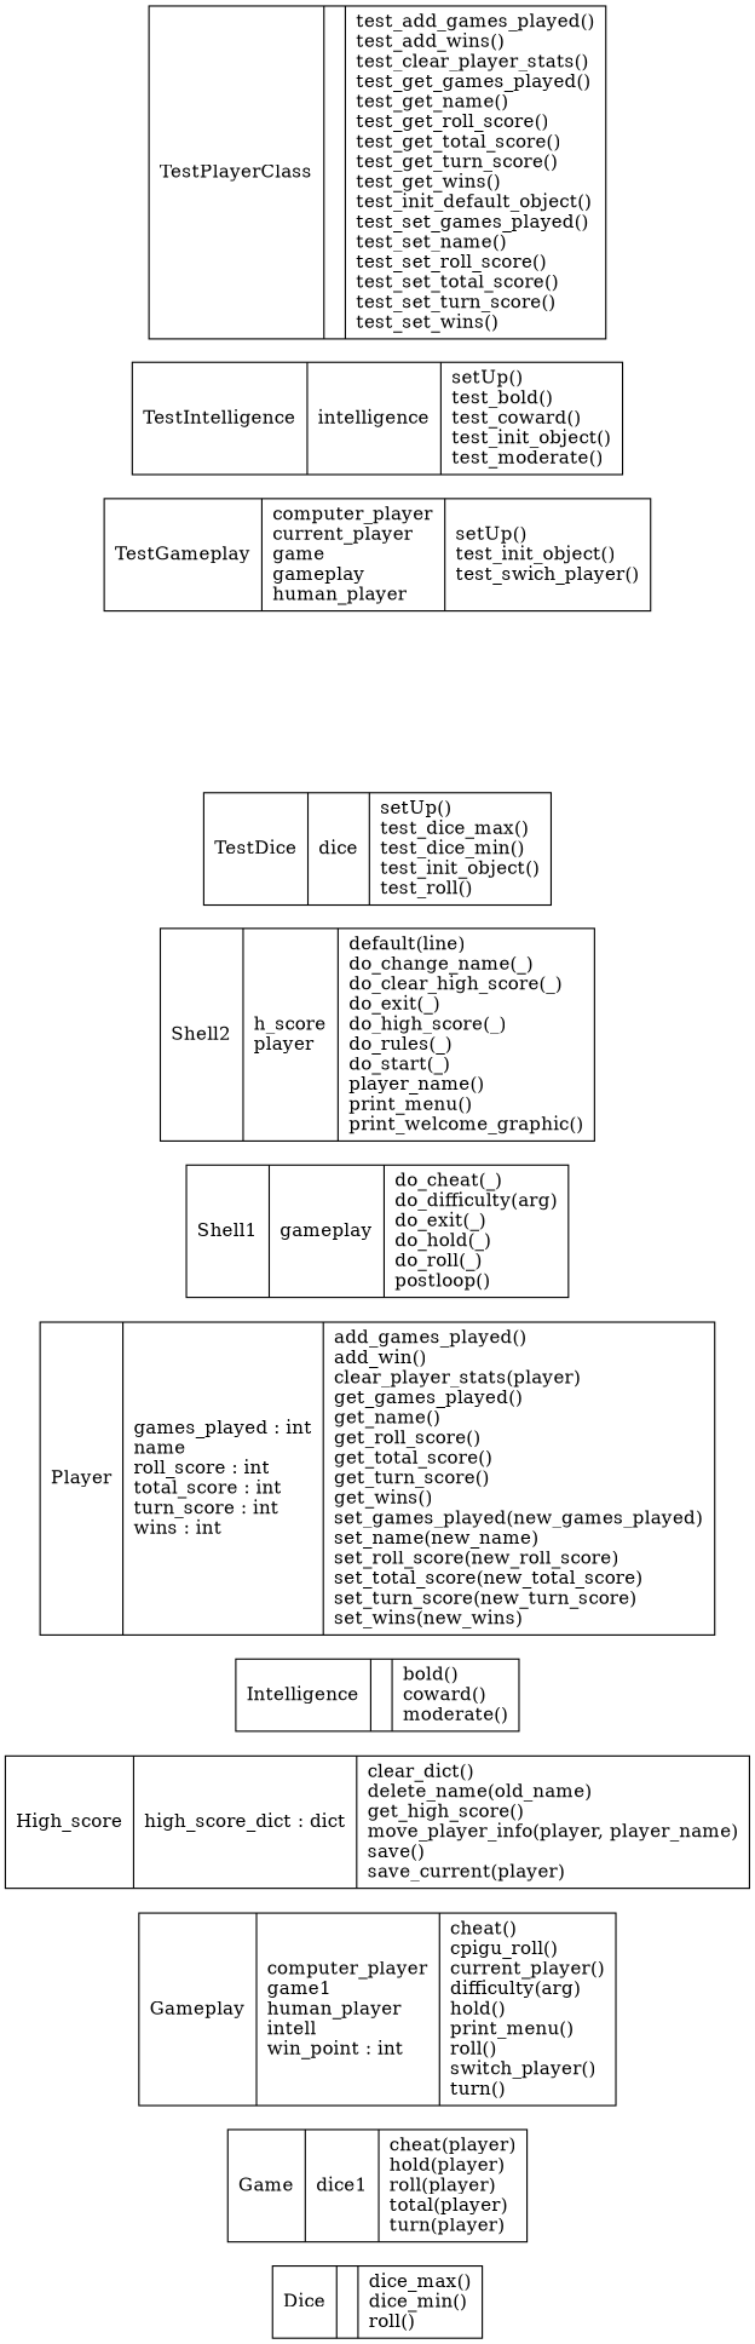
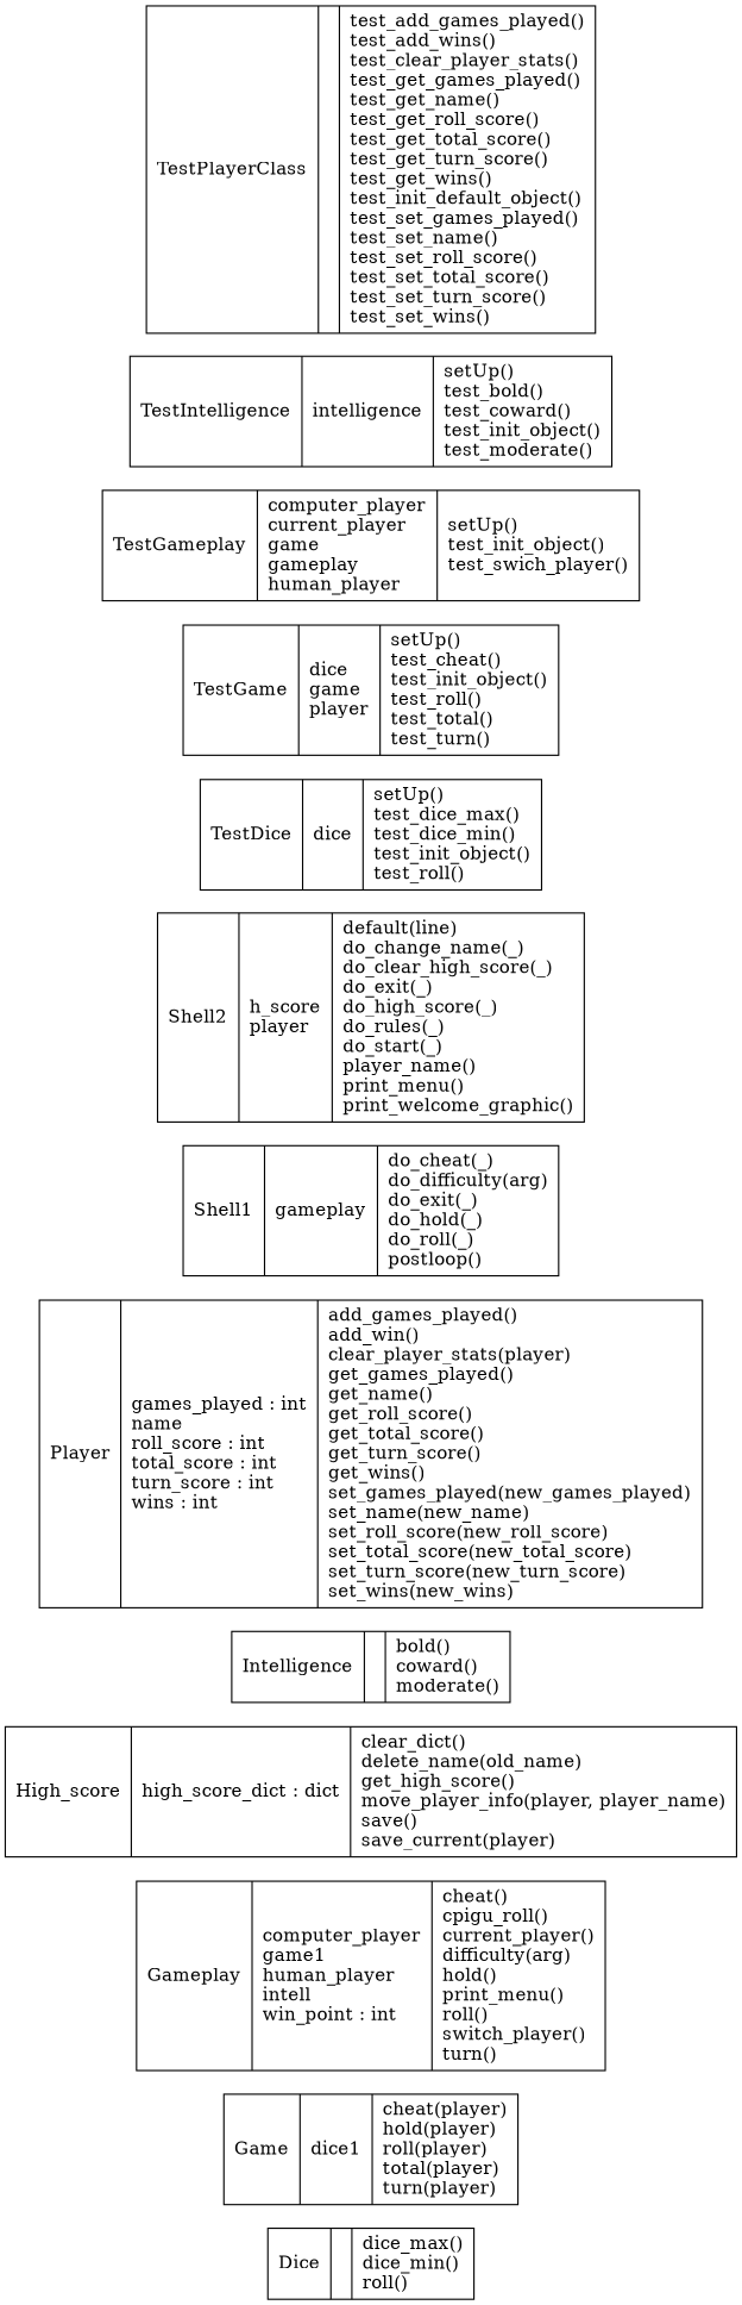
  digraph {
    rankdir=LR
    node [color=black fontcolor=black shape=record style=solid]
    n1 [label=<{Dice|<br ALIGN="LEFT"/>|dice_max()<br ALIGN="LEFT"/>dice_min()<br ALIGN="LEFT"/>roll()<br ALIGN="LEFT"/>}>]
    n2 [label=<{Game|dice1<br ALIGN="LEFT"/>|cheat(player)<br ALIGN="LEFT"/>hold(player)<br ALIGN="LEFT"/>roll(player)<br ALIGN="LEFT"/>total(player)<br ALIGN="LEFT"/>turn(player)<br ALIGN="LEFT"/>}>]
    n3 [label=<{Gameplay|computer_player<br ALIGN="LEFT"/>game1<br ALIGN="LEFT"/>human_player<br ALIGN="LEFT"/>intell<br ALIGN="LEFT"/>win_point : int<br ALIGN="LEFT"/>|cheat()<br ALIGN="LEFT"/>cpigu_roll()<br ALIGN="LEFT"/>current_player()<br ALIGN="LEFT"/>difficulty(arg)<br ALIGN="LEFT"/>hold()<br ALIGN="LEFT"/>print_menu()<br ALIGN="LEFT"/>roll()<br ALIGN="LEFT"/>switch_player()<br ALIGN="LEFT"/>turn()<br ALIGN="LEFT"/>}>]
    n4 [label=<{High_score|high_score_dict : dict<br ALIGN="LEFT"/>|clear_dict()<br ALIGN="LEFT"/>delete_name(old_name)<br ALIGN="LEFT"/>get_high_score()<br ALIGN="LEFT"/>move_player_info(player, player_name)<br ALIGN="LEFT"/>save()<br ALIGN="LEFT"/>save_current(player)<br ALIGN="LEFT"/>}>]
    n5 [label=<{Intelligence|<br ALIGN="LEFT"/>|bold()<br ALIGN="LEFT"/>coward()<br ALIGN="LEFT"/>moderate()<br ALIGN="LEFT"/>}>]
    n6 [label=<{Player|games_played : int<br ALIGN="LEFT"/>name<br ALIGN="LEFT"/>roll_score : int<br ALIGN="LEFT"/>total_score : int<br ALIGN="LEFT"/>turn_score : int<br ALIGN="LEFT"/>wins : int<br ALIGN="LEFT"/>|add_games_played()<br ALIGN="LEFT"/>add_win()<br ALIGN="LEFT"/>clear_player_stats(player)<br ALIGN="LEFT"/>get_games_played()<br ALIGN="LEFT"/>get_name()<br ALIGN="LEFT"/>get_roll_score()<br ALIGN="LEFT"/>get_total_score()<br ALIGN="LEFT"/>get_turn_score()<br ALIGN="LEFT"/>get_wins()<br ALIGN="LEFT"/>set_games_played(new_games_played)<br ALIGN="LEFT"/>set_name(new_name)<br ALIGN="LEFT"/>set_roll_score(new_roll_score)<br ALIGN="LEFT"/>set_total_score(new_total_score)<br ALIGN="LEFT"/>set_turn_score(new_turn_score)<br ALIGN="LEFT"/>set_wins(new_wins)<br ALIGN="LEFT"/>}>]
    n7 [label=<{Shell1|gameplay<br ALIGN="LEFT"/>|do_cheat(_)<br ALIGN="LEFT"/>do_difficulty(arg)<br ALIGN="LEFT"/>do_exit(_)<br ALIGN="LEFT"/>do_hold(_)<br ALIGN="LEFT"/>do_roll(_)<br ALIGN="LEFT"/>postloop()<br ALIGN="LEFT"/>}>]
    n8 [label=<{Shell2|h_score<br ALIGN="LEFT"/>player<br ALIGN="LEFT"/>|default(line)<br ALIGN="LEFT"/>do_change_name(_)<br ALIGN="LEFT"/>do_clear_high_score(_)<br ALIGN="LEFT"/>do_exit(_)<br ALIGN="LEFT"/>do_high_score(_)<br ALIGN="LEFT"/>do_rules(_)<br ALIGN="LEFT"/>do_start(_)<br ALIGN="LEFT"/>player_name()<br ALIGN="LEFT"/>print_menu()<br ALIGN="LEFT"/>print_welcome_graphic()<br ALIGN="LEFT"/>}>]
    n9 [label=<{TestDice|dice<br ALIGN="LEFT"/>|setUp()<br ALIGN="LEFT"/>test_dice_max()<br ALIGN="LEFT"/>test_dice_min()<br ALIGN="LEFT"/>test_init_object()<br ALIGN="LEFT"/>test_roll()<br ALIGN="LEFT"/>}>]
+   n10 [label=<{TestGame|dice<br ALIGN="LEFT"/>game<br ALIGN="LEFT"/>player<br ALIGN="LEFT"/>|setUp()<br ALIGN="LEFT"/>test_cheat()<br ALIGN="LEFT"/>test_init_object()<br ALIGN="LEFT"/>test_roll()<br ALIGN="LEFT"/>test_total()<br ALIGN="LEFT"/>test_turn()<br ALIGN="LEFT"/>}>]
    n11 [label=<{TestGameplay|computer_player<br ALIGN="LEFT"/>current_player<br ALIGN="LEFT"/>game<br ALIGN="LEFT"/>gameplay<br ALIGN="LEFT"/>human_player<br ALIGN="LEFT"/>|setUp()<br ALIGN="LEFT"/>test_init_object()<br ALIGN="LEFT"/>test_swich_player()<br ALIGN="LEFT"/>}>]
    n12 [label=<{TestIntelligence|intelligence<br ALIGN="LEFT"/>|setUp()<br ALIGN="LEFT"/>test_bold()<br ALIGN="LEFT"/>test_coward()<br ALIGN="LEFT"/>test_init_object()<br ALIGN="LEFT"/>test_moderate()<br ALIGN="LEFT"/>}>]
    n13 [label=<{TestPlayerClass|<br ALIGN="LEFT"/>|test_add_games_played()<br ALIGN="LEFT"/>test_add_wins()<br ALIGN="LEFT"/>test_clear_player_stats()<br ALIGN="LEFT"/>test_get_games_played()<br ALIGN="LEFT"/>test_get_name()<br ALIGN="LEFT"/>test_get_roll_score()<br ALIGN="LEFT"/>test_get_total_score()<br ALIGN="LEFT"/>test_get_turn_score()<br ALIGN="LEFT"/>test_get_wins()<br ALIGN="LEFT"/>test_init_default_object()<br ALIGN="LEFT"/>test_set_games_played()<br ALIGN="LEFT"/>test_set_name()<br ALIGN="LEFT"/>test_set_roll_score()<br ALIGN="LEFT"/>test_set_total_score()<br ALIGN="LEFT"/>test_set_turn_score()<br ALIGN="LEFT"/>test_set_wins()<br ALIGN="LEFT"/>}>]
  }
